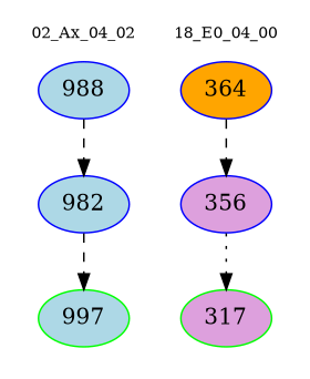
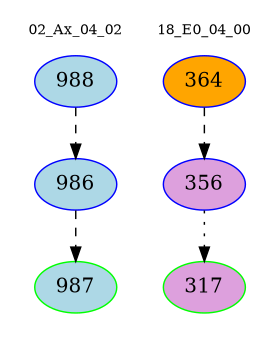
  digraph {
    node [color=blue fillcolor=lightblue style=filled]
    edge [color=black style=dashed]
-   n1 [label=982]
+   n1 [label=986]
    n2 [label=988]
-   n3 [color=green label=997]
+   n3 [color=green label=987]
    n4 [fillcolor=plum label=356]
    n5 [color=green fillcolor=plum label=317]
    n6 [fillcolor=orange label=364]
    subgraph cluster_1 {
      color=white
      fontsize=10
      label="02_Ax_04_02"
      n1
      n2
      n3
    }
    subgraph cluster_2 {
      color=white
      fontsize=10
      label="18_E0_04_00"
      n4
      n5
      n6
    }
    n1 -> n3
    n2 -> n1
    n4 -> n5 [style=dotted]
    n6 -> n4
  }
